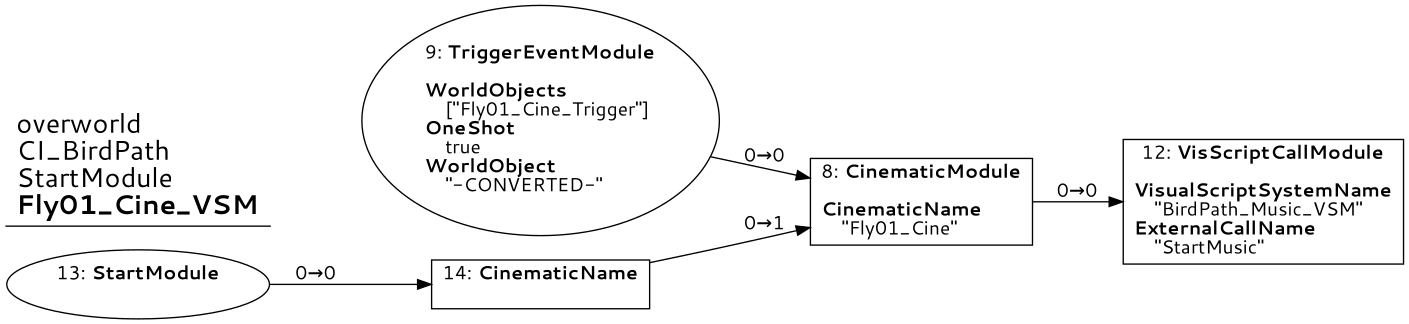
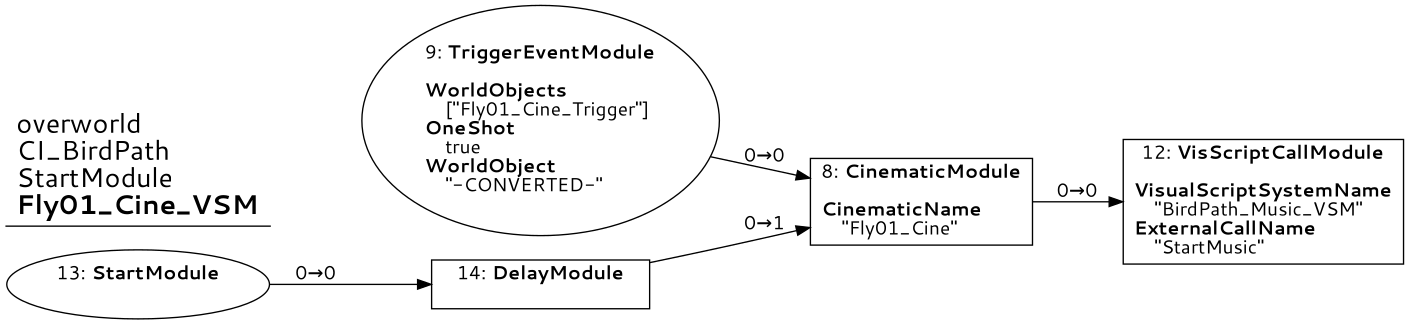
  digraph {
    fontname="Segoe UI"
    rankdir=LR
    splines=spline
    node [fontname="Segoe UI" shape=box]
    edge [fontname="Segoe UI"]
    n1 [label=<8: <b>CinematicModule</b><br/><br/><b>CinematicName</b><br align="left"/>    &quot;Fly01_Cine&quot;<br align="left"/>>]
    n2 [label=<12: <b>VisScriptCallModule</b><br/><br/><b>VisualScriptSystemName</b><br align="left"/>    &quot;BirdPath_Music_VSM&quot;<br align="left"/><b>ExternalCallName</b><br align="left"/>    &quot;StartMusic&quot;<br align="left"/>>]
    n3 [label=<9: <b>TriggerEventModule</b><br/><br/><b>WorldObjects</b><br align="left"/>    [&quot;Fly01_Cine_Trigger&quot;]<br align="left"/><b>OneShot</b><br align="left"/>    true<br align="left"/><b>WorldObject</b><br align="left"/>    &quot;-CONVERTED-&quot;<br align="left"/>> shape=oval]
    n4 [label=<13: <b>StartModule</b><br/><br/>> shape=oval]
-   n5 [label=<14: <b>CinematicName</b><br/><br/>>]
+   n5 [label=<14: <b>DelayModule</b><br/><br/>>]
    n6 [label=<<font point-size="20">overworld<br align="left"/>CI_BirdPath<br align="left"/>StartModule<br align="left"/><b>Fly01_Cine_VSM</b><br align="left"/></font>> shape=underline]
    n1 -> n2 [label="0→0"]
    n3 -> n1 [label="0→0"]
    n4 -> n5 [label="0→0"]
    n5 -> n1 [label="0→1"]
  }
